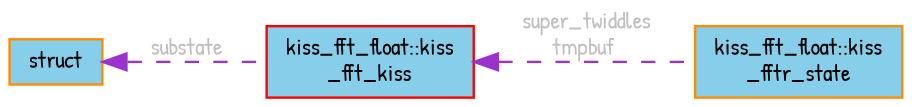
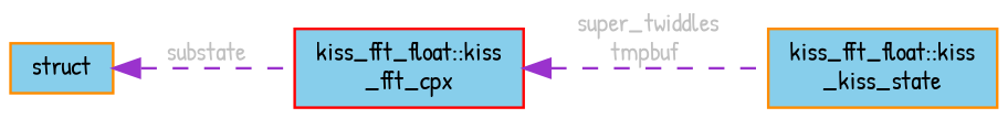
  digraph {
    fontname="Patrick Hand"
    rankdir=LR
    node [color=darkorange fillcolor=skyblue fontname="Patrick Hand" fontsize=10 shape=box style=filled]
    edge [color=darkorchid3 dir=back fontcolor=grey fontname="Patrick Hand" fontsize=10 labelfontname=Helvetica labelfontsize=10 style=dashed]
-   n1 [fontcolor=black height=0.2 label="kiss_fft_float::kiss\l_fftr_state" width=0.4]
+   n1 [fontcolor=black height=0.2 label="kiss_fft_float::kiss\l_kiss_state" width=0.4]
    n2 [height=0.2 label=struct width=0.4]
-   n3 [color=red height=0.2 label="kiss_fft_float::kiss\l_fft_kiss" width=0.4]
+   n3 [color=red height=0.2 label="kiss_fft_float::kiss\l_fft_cpx" width=0.4]
    n2 -> n3 [label=" substate"]
    n3 -> n1 [label=" super_twiddles\ntmpbuf"]
  }
